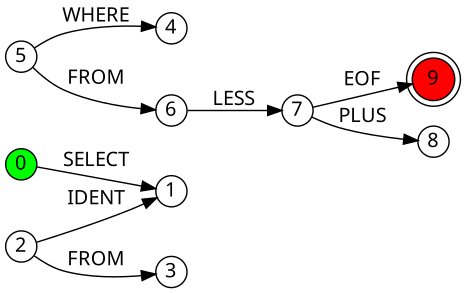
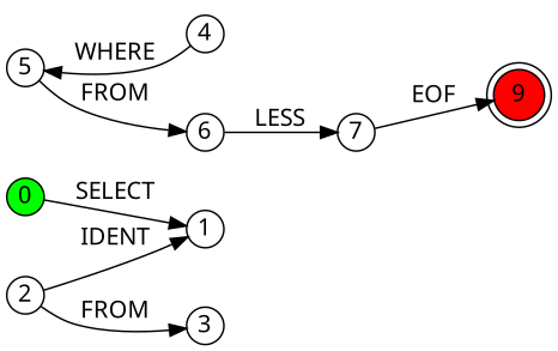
  digraph {
    fontname="Noto Sans"
    rankdir=LR
    node [fixedsize=true fontname="Noto Sans" shape=circle]
    edge [fontname="Noto Sans"]
    0 [fillcolor=green style=filled width=0.3]
    1 [width=0.3]
    9 [fillcolor=red shape=doublecircle style=filled width=0.3]
    2 [width=0.3]
    3 [width=0.3]
    4 [width=0.3]
    5 [width=0.3]
    6 [width=0.3]
    7 [width=0.3]
-   8 [width=0.3]
    0 -> 1 [label=SELECT]
    2 -> 1 [label=IDENT]
    2 -> 3 [label=FROM]
-   5 -> 4 [label=WHERE]
+   4 -> 5 [label=WHERE]
    5 -> 6 [label=FROM]
    6 -> 7 [label=LESS]
    7 -> 9 [label=EOF]
-   7 -> 8 [label=PLUS]
  }
